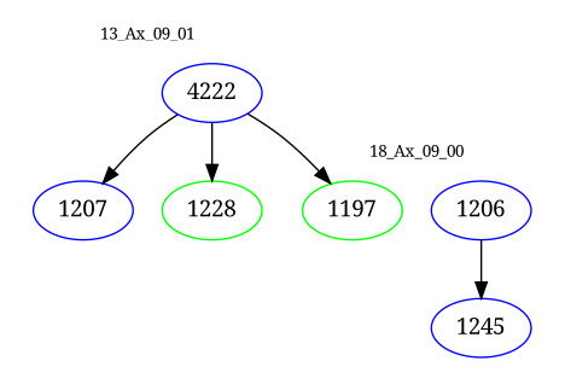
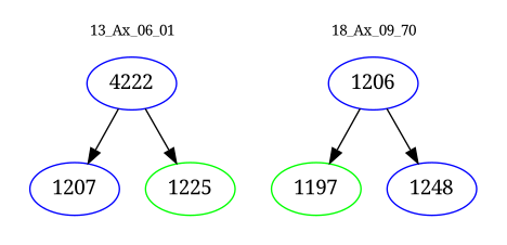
  digraph {
    fontname="Noto Serif"
    node [color=blue fontname="Noto Serif"]
    edge [color=black fontname="Noto Serif"]
    n1 [label=4222]
    n2 [label=1207]
-   n3 [color=green label=1228]
+   n3 [color=green label=1225]
    n4 [label=1206]
    n5 [color=green label=1197]
-   n6 [label=1245]
+   n6 [label=1248]
    subgraph cluster_1 {
      color=white
      fontsize=10
-     label="13_Ax_09_01"
+     label="13_Ax_06_01"
      n1
      n2
      n3
    }
    subgraph cluster_2 {
      color=white
      fontsize=10
-     label="18_Ax_09_00"
+     label="18_Ax_09_70"
      n4
      n5
      n6
    }
    n1 -> n2
    n1 -> n3
-   n1 -> n5
+   n4 -> n5
    n4 -> n6
  }
